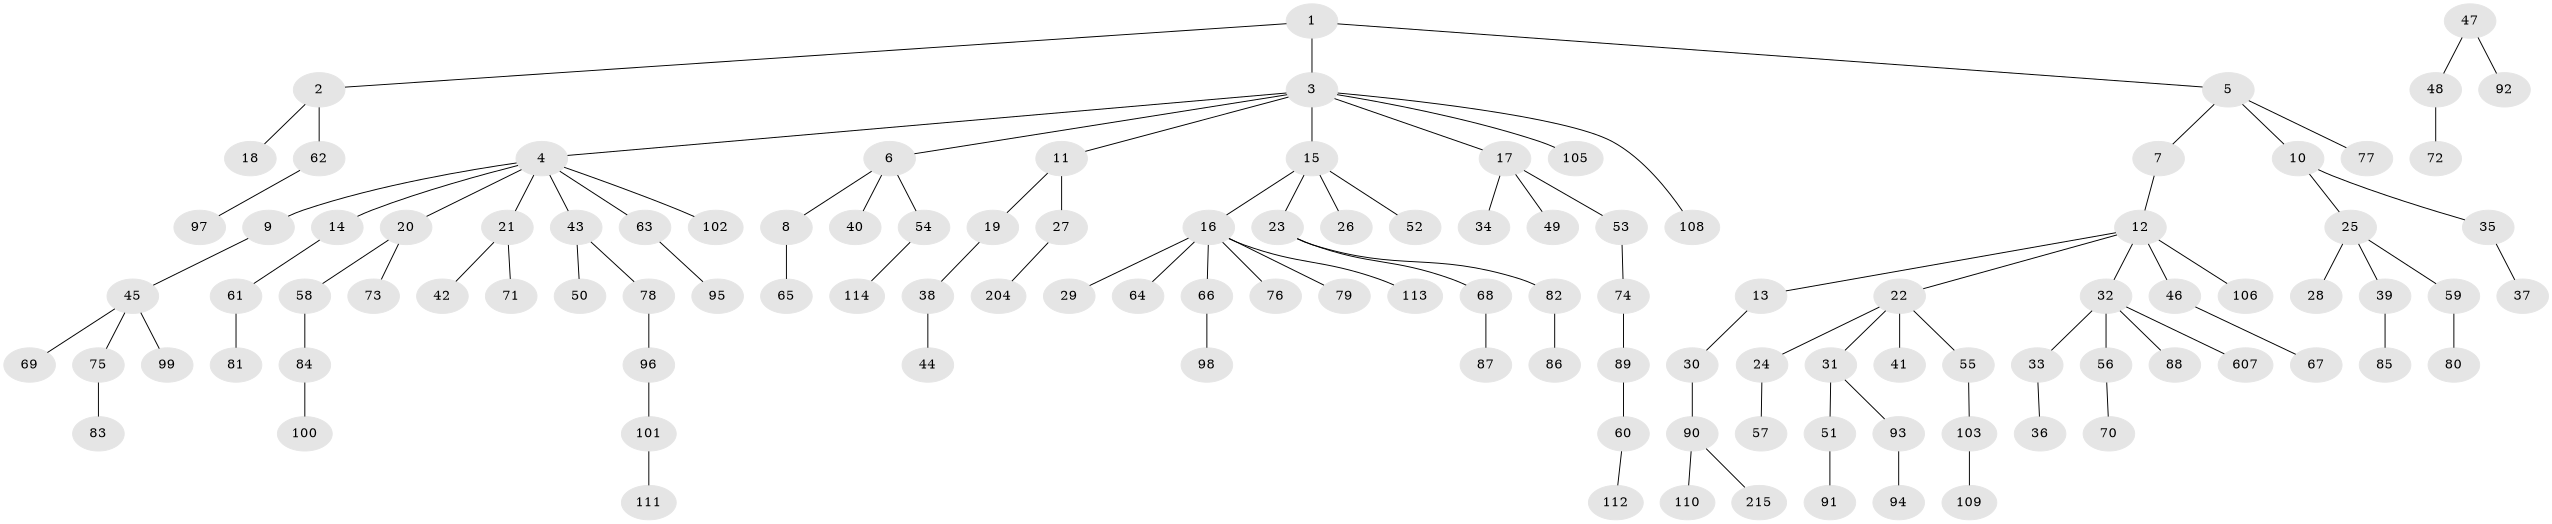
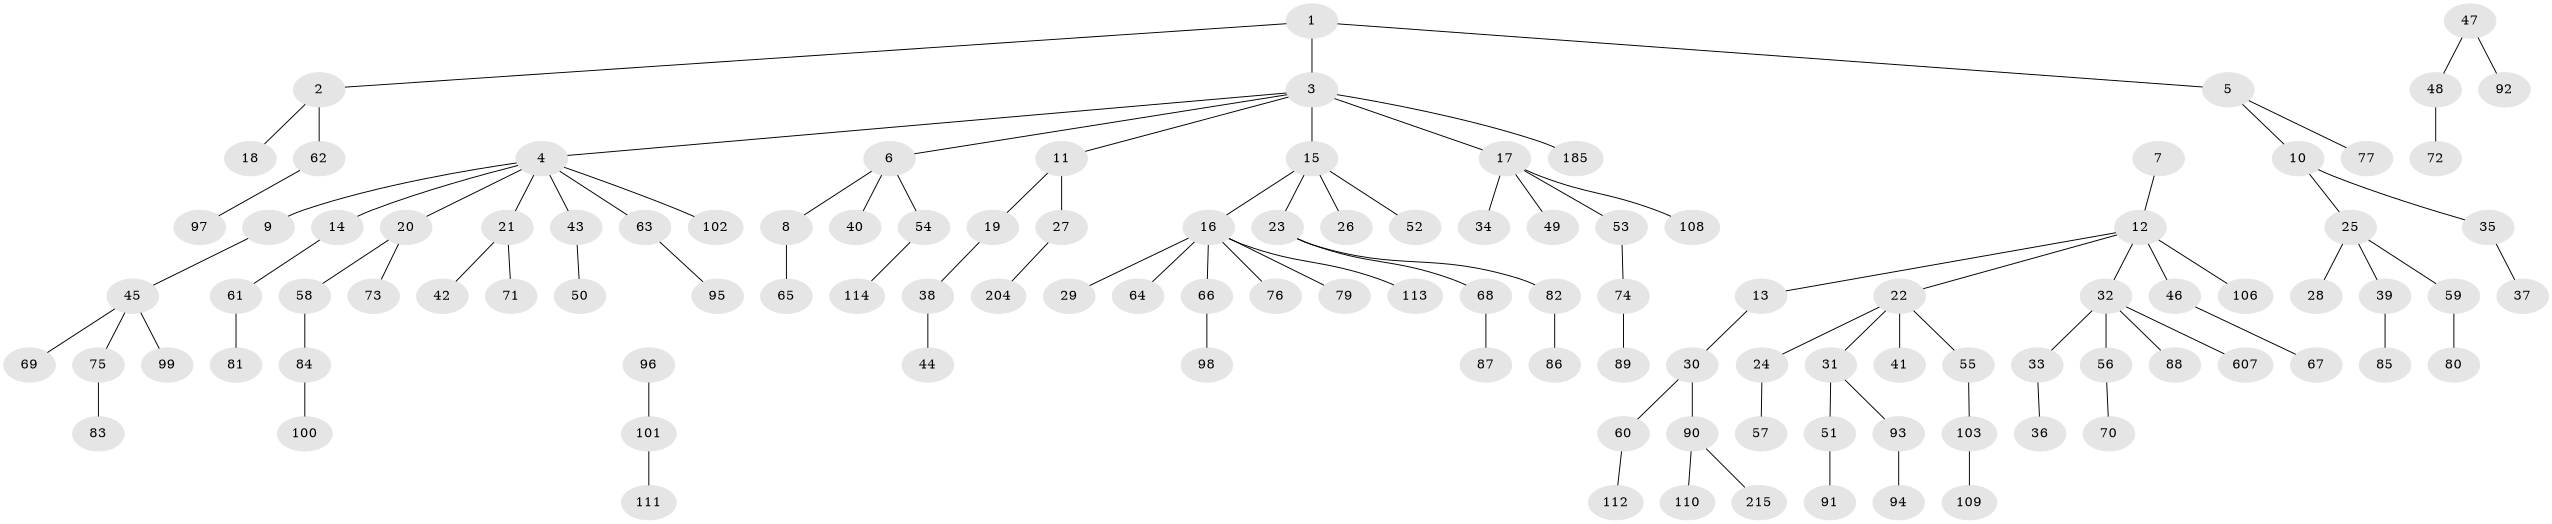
  graph {
    node [color=gray90 style=filled]
    1
    2
    3
    5
    18
    62
    4
    6
    11
    15
    17
-   105
+   105 [label=185]
    108
    7
    10
    77
    47
    48
    92
    97
    9
    14
    20
    21
    43
    63
    102
    8
    40
    54
    19
    27
    16
    23
    26
    52
    34
    49
    53
    45
    61
    58
    73
    42
    71
    50
-   78
    95
    12
    25
    35
    65
    114
    13
    22
    32
    46
    106
    69
    75
    99
    28
    39
    59
    37
    38
    n67 [label=204]
    30
    24
    31
    41
    55
    33
    56
    88
    n76 [label=607]
    67
    60
    90
    81
    29
    64
    66
    76
    79
    113
    68
    82
    98
    74
    44
    84
    57
    51
    93
    103
    87
    86
    85
    80
    112
    110
    n103 [label=215]
    91
    94
    36
    70
    96
    83
    72
    89
    109
    100
    101
    111
    1 -- 2
    1 -- 3
    1 -- 5
    2 -- 18
    2 -- 62
    3 -- 4
    3 -- 6
    3 -- 11
    3 -- 15
    3 -- 17
    3 -- 105
-   3 -- 108
-   5 -- 7
+   17 -- 108
    5 -- 10
    5 -- 77
    62 -- 97
    4 -- 9
    4 -- 14
    4 -- 20
    4 -- 21
    4 -- 43
    4 -- 63
    4 -- 102
    6 -- 8
    6 -- 40
    6 -- 54
    11 -- 19
    11 -- 27
    15 -- 16
    15 -- 23
    15 -- 26
    15 -- 52
    17 -- 34
    17 -- 49
    17 -- 53
    7 -- 12
    10 -- 25
    10 -- 35
    47 -- 48
    47 -- 92
    48 -- 72
    9 -- 45
    14 -- 61
    20 -- 58
    20 -- 73
    21 -- 42
    21 -- 71
    43 -- 50
-   43 -- 78
    63 -- 95
    8 -- 65
    54 -- 114
    19 -- 38
    27 -- n67
    16 -- 29
    16 -- 64
    16 -- 66
    16 -- 76
    16 -- 79
    16 -- 113
    23 -- 68
    23 -- 82
    53 -- 74
    45 -- 69
    45 -- 75
    45 -- 99
    61 -- 81
    58 -- 84
-   78 -- 96
    12 -- 13
    12 -- 22
    12 -- 32
    12 -- 46
    12 -- 106
    25 -- 28
    25 -- 39
    25 -- 59
    35 -- 37
    13 -- 30
    22 -- 24
    22 -- 31
    22 -- 41
    22 -- 55
    32 -- 33
    32 -- 56
    32 -- 88
    32 -- n76
    46 -- 67
    75 -- 83
    39 -- 85
    59 -- 80
    38 -- 44
-   89 -- 60
+   30 -- 60
    30 -- 90
    24 -- 57
    31 -- 51
    31 -- 93
    55 -- 103
    33 -- 36
    56 -- 70
    60 -- 112
    90 -- 110
    90 -- n103
    66 -- 98
    68 -- 87
    82 -- 86
    74 -- 89
    84 -- 100
    51 -- 91
    93 -- 94
    103 -- 109
    96 -- 101
    101 -- 111
  }
